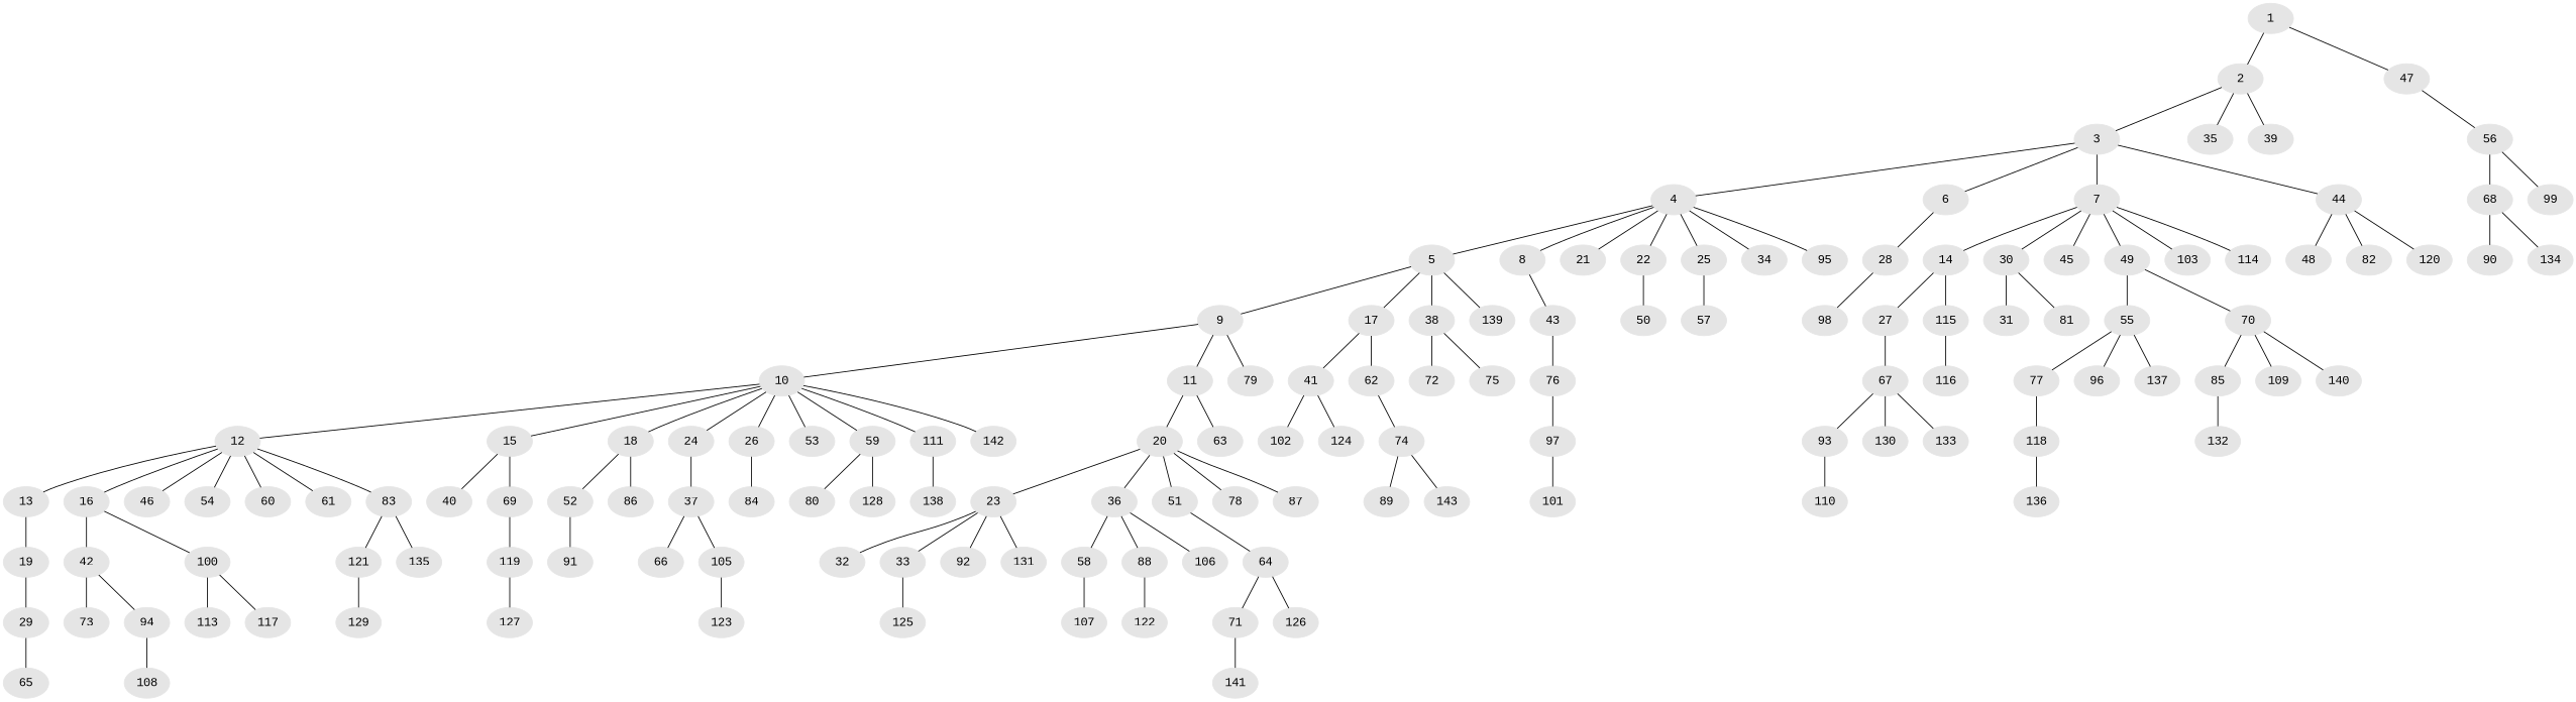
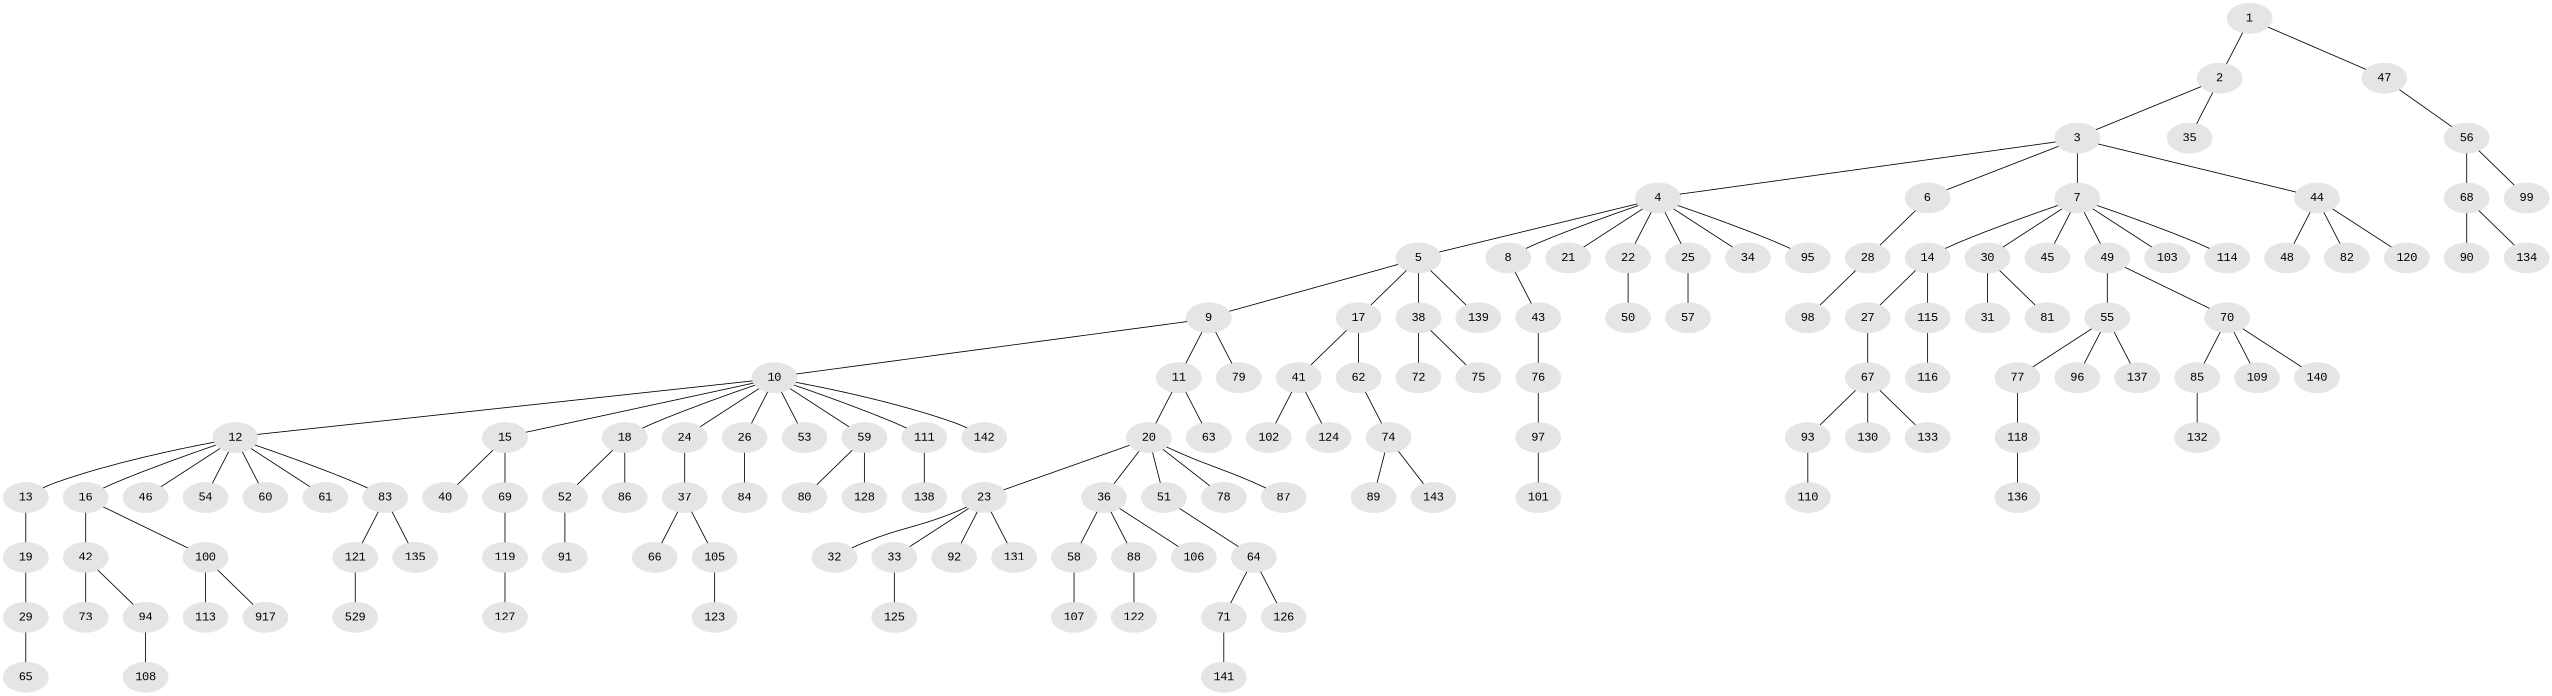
  graph {
    fontname="Liberation Mono"
    node [color=gray90 fontname="Liberation Mono" style=filled]
    edge [fontname="Liberation Mono"]
    1
    2
    47
    3
    35
-   39
    56
    4
    6
    7
    44
    5
    8
    21
    22
    25
    34
    95
    28
    14
    30
    45
    49
    103
    114
    48
    82
    120
    9
    17
    38
    139
    43
    50
    57
    10
    11
    79
    41
    62
    72
    75
    98
    27
    115
    31
    81
    55
    70
    76
    12
    15
    18
    24
    26
    53
    59
    111
    142
    20
    63
    13
    16
    46
    54
    60
    61
    83
    40
    69
    52
    86
    37
    84
    80
    128
    138
    23
    36
    51
    78
    87
    19
    42
    100
    121
    135
    29
    67
    116
    119
    73
    94
    113
-   117
+   117 [label=917]
    102
    124
    74
    91
    65
    32
    33
    92
    131
    58
    88
    106
    64
    125
    66
    105
    93
    130
    133
    107
    122
    123
    108
    97
    68
    99
    77
    96
    137
    85
    109
    140
    71
    126
    118
    90
    134
    89
    143
    141
    110
    127
    132
    101
    136
-   129
+   129 [label=529]
    1 -- 2
    1 -- 47
    2 -- 3
    2 -- 35
-   2 -- 39
    47 -- 56
    3 -- 4
    3 -- 6
    3 -- 7
    3 -- 44
    56 -- 68
    56 -- 99
    4 -- 5
    4 -- 8
    4 -- 21
    4 -- 22
    4 -- 25
    4 -- 34
    4 -- 95
    6 -- 28
    7 -- 14
    7 -- 30
    7 -- 45
    7 -- 49
    7 -- 103
    7 -- 114
    44 -- 48
    44 -- 82
    44 -- 120
    5 -- 9
    5 -- 17
    5 -- 38
    5 -- 139
    8 -- 43
    22 -- 50
    25 -- 57
    28 -- 98
    14 -- 27
    14 -- 115
    30 -- 31
    30 -- 81
    49 -- 55
    49 -- 70
    9 -- 10
    9 -- 11
    9 -- 79
    17 -- 41
    17 -- 62
    38 -- 72
    38 -- 75
    43 -- 76
    10 -- 12
    10 -- 15
    10 -- 18
    10 -- 24
    10 -- 26
    10 -- 53
    10 -- 59
    10 -- 111
    10 -- 142
    11 -- 20
    11 -- 63
    41 -- 102
    41 -- 124
    62 -- 74
    27 -- 67
    115 -- 116
    55 -- 77
    55 -- 96
    55 -- 137
    70 -- 85
    70 -- 109
    70 -- 140
    76 -- 97
    12 -- 13
    12 -- 16
    12 -- 46
    12 -- 54
    12 -- 60
    12 -- 61
    12 -- 83
    15 -- 40
    15 -- 69
    18 -- 52
    18 -- 86
    24 -- 37
    26 -- 84
    59 -- 80
    59 -- 128
    111 -- 138
    20 -- 23
    20 -- 36
    20 -- 51
    20 -- 78
    20 -- 87
    13 -- 19
    16 -- 42
    16 -- 100
    83 -- 121
    83 -- 135
    69 -- 119
    52 -- 91
    37 -- 66
    37 -- 105
    23 -- 32
    23 -- 33
    23 -- 92
    23 -- 131
    36 -- 58
    36 -- 88
    36 -- 106
    51 -- 64
    19 -- 29
    42 -- 73
    42 -- 94
    100 -- 113
    100 -- 117
    121 -- 129
    29 -- 65
    67 -- 93
    67 -- 130
    67 -- 133
    119 -- 127
    94 -- 108
    74 -- 89
    74 -- 143
    33 -- 125
    58 -- 107
    88 -- 122
    64 -- 71
    64 -- 126
    105 -- 123
    93 -- 110
    97 -- 101
    68 -- 90
    68 -- 134
    77 -- 118
    85 -- 132
    71 -- 141
    118 -- 136
  }
